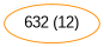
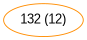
  digraph {
-   n1 [fontname=Arial label="632 (12)" shape=ellipse width=0.5 color=darkorange]
+   n1 [fontname=Arial label="132 (12)" shape=ellipse width=0.5 color=darkorange]
  }
